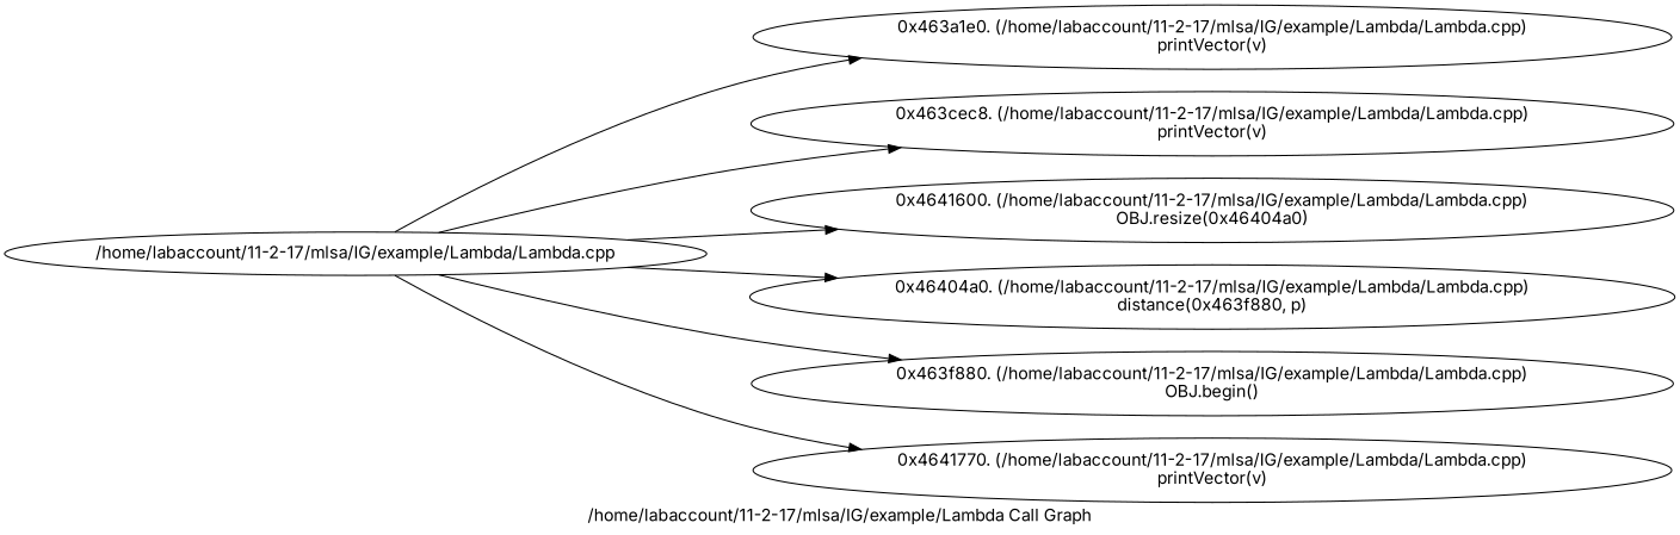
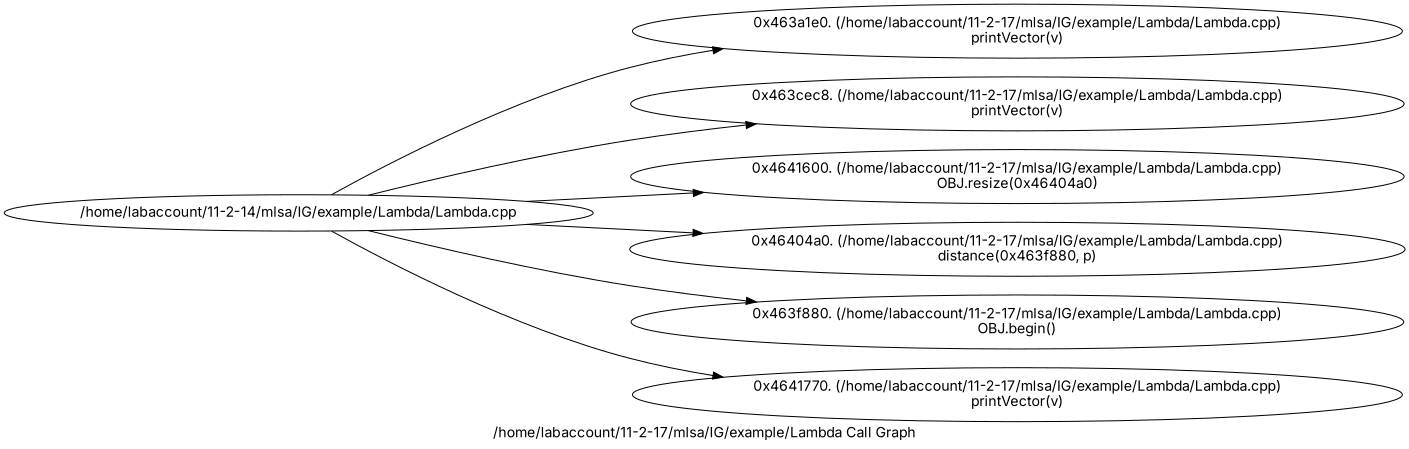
  digraph {
    label="/home/labaccount/11-2-17/mlsa/IG/example/Lambda Call Graph"
    rankdir=LR
    fontname=Inter
    node [shape=oval fontname=Inter]
    edge [fontname=Inter]
-   n1 [label="/home/labaccount/11-2-17/mlsa/IG/example/Lambda/Lambda.cpp"]
+   n1 [label="/home/labaccount/11-2-14/mlsa/IG/example/Lambda/Lambda.cpp"]
    n2 [label="0x463a1e0. (/home/labaccount/11-2-17/mlsa/IG/example/Lambda/Lambda.cpp)\nprintVector(v)"]
    n3 [label="0x463cec8. (/home/labaccount/11-2-17/mlsa/IG/example/Lambda/Lambda.cpp)\nprintVector(v)"]
    n4 [label="0x4641600. (/home/labaccount/11-2-17/mlsa/IG/example/Lambda/Lambda.cpp)\nOBJ.resize(0x46404a0)"]
    n5 [label="0x46404a0. (/home/labaccount/11-2-17/mlsa/IG/example/Lambda/Lambda.cpp)\ndistance(0x463f880, p)"]
    n6 [label="0x463f880. (/home/labaccount/11-2-17/mlsa/IG/example/Lambda/Lambda.cpp)\nOBJ.begin()"]
    n7 [label="0x4641770. (/home/labaccount/11-2-17/mlsa/IG/example/Lambda/Lambda.cpp)\nprintVector(v)"]
    n1 -> n2
    n1 -> n3
    n1 -> n4
    n1 -> n5
    n1 -> n6
    n1 -> n7
  }
